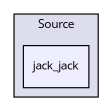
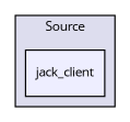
  digraph {
    compound=true
    fontname="Open Sans"
-   n1 [fillcolor="#eeeeff" fontname="Open Sans" fontsize=10 label=jack_jack pencolor=black shape=box style=filled]
+   n1 [fillcolor="#eeeeff" fontname="Open Sans" fontsize=10 label=jack_client pencolor=black shape=box style=filled]
    subgraph cluster_1 {
      bgcolor="#ddddee"
      fontsize=10
      label=Source
      pencolor=black
      n1
    }
  }
